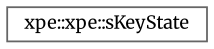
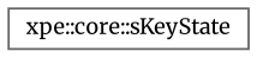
  digraph {
    rankdir=LR
    fontname=Merriweather
-   n1 [color=grey40 fillcolor=white fontname=Merriweather fontsize=10 height=0.2 label="xpe::xpe::sKeyState" shape=box style=filled width=0.4]
+   n1 [color=grey40 fillcolor=white fontname=Merriweather fontsize=10 height=0.2 label="xpe::core::sKeyState" shape=box style=filled width=0.4]
  }
